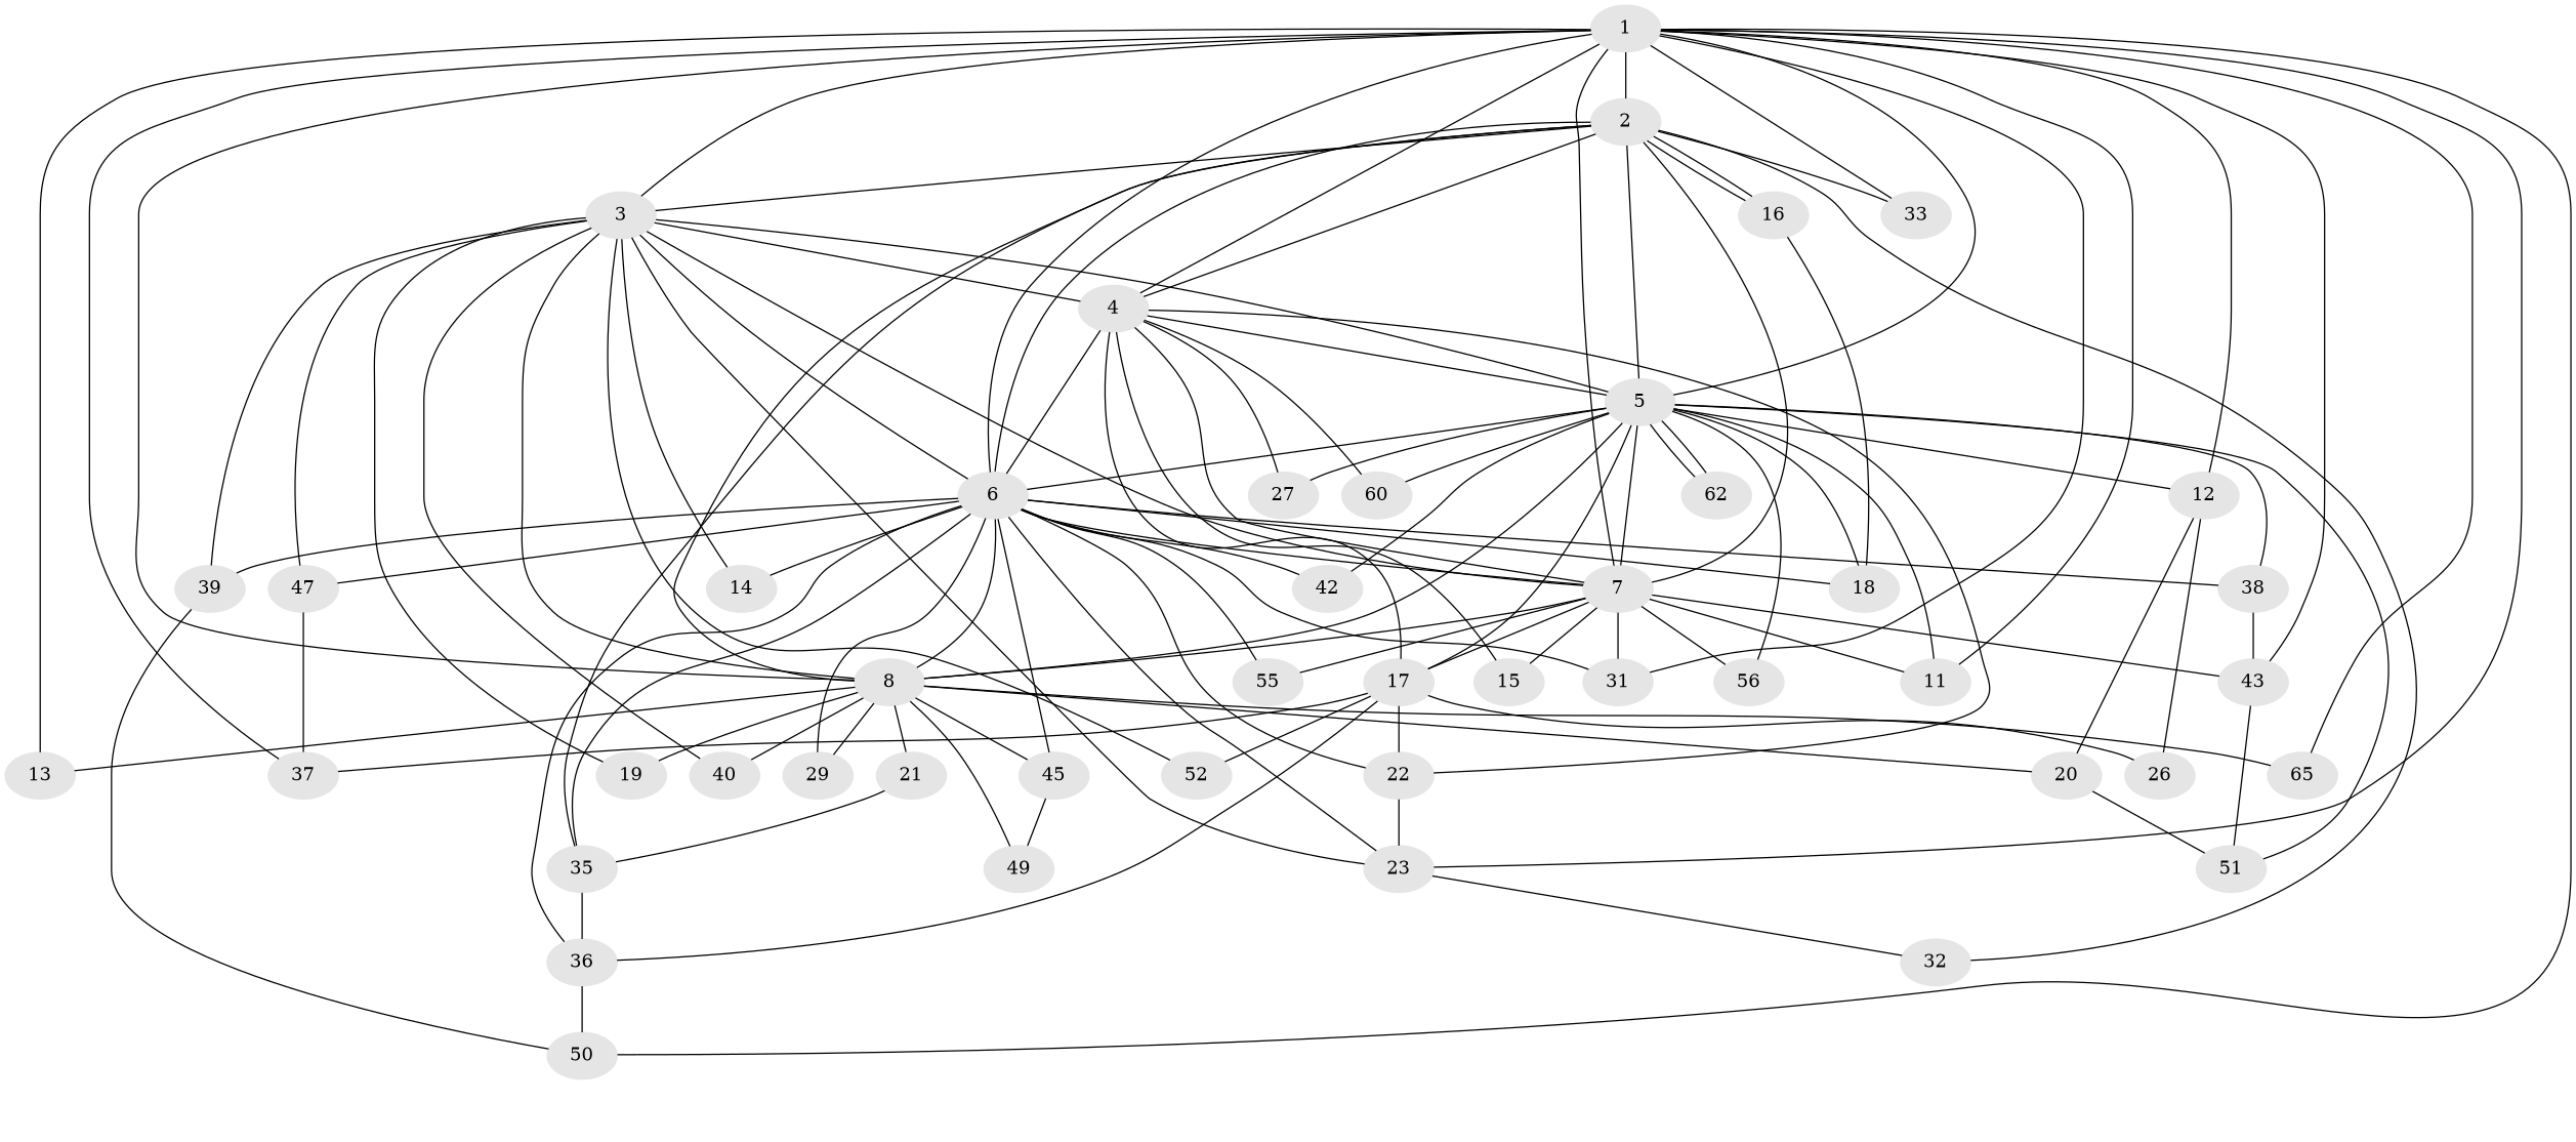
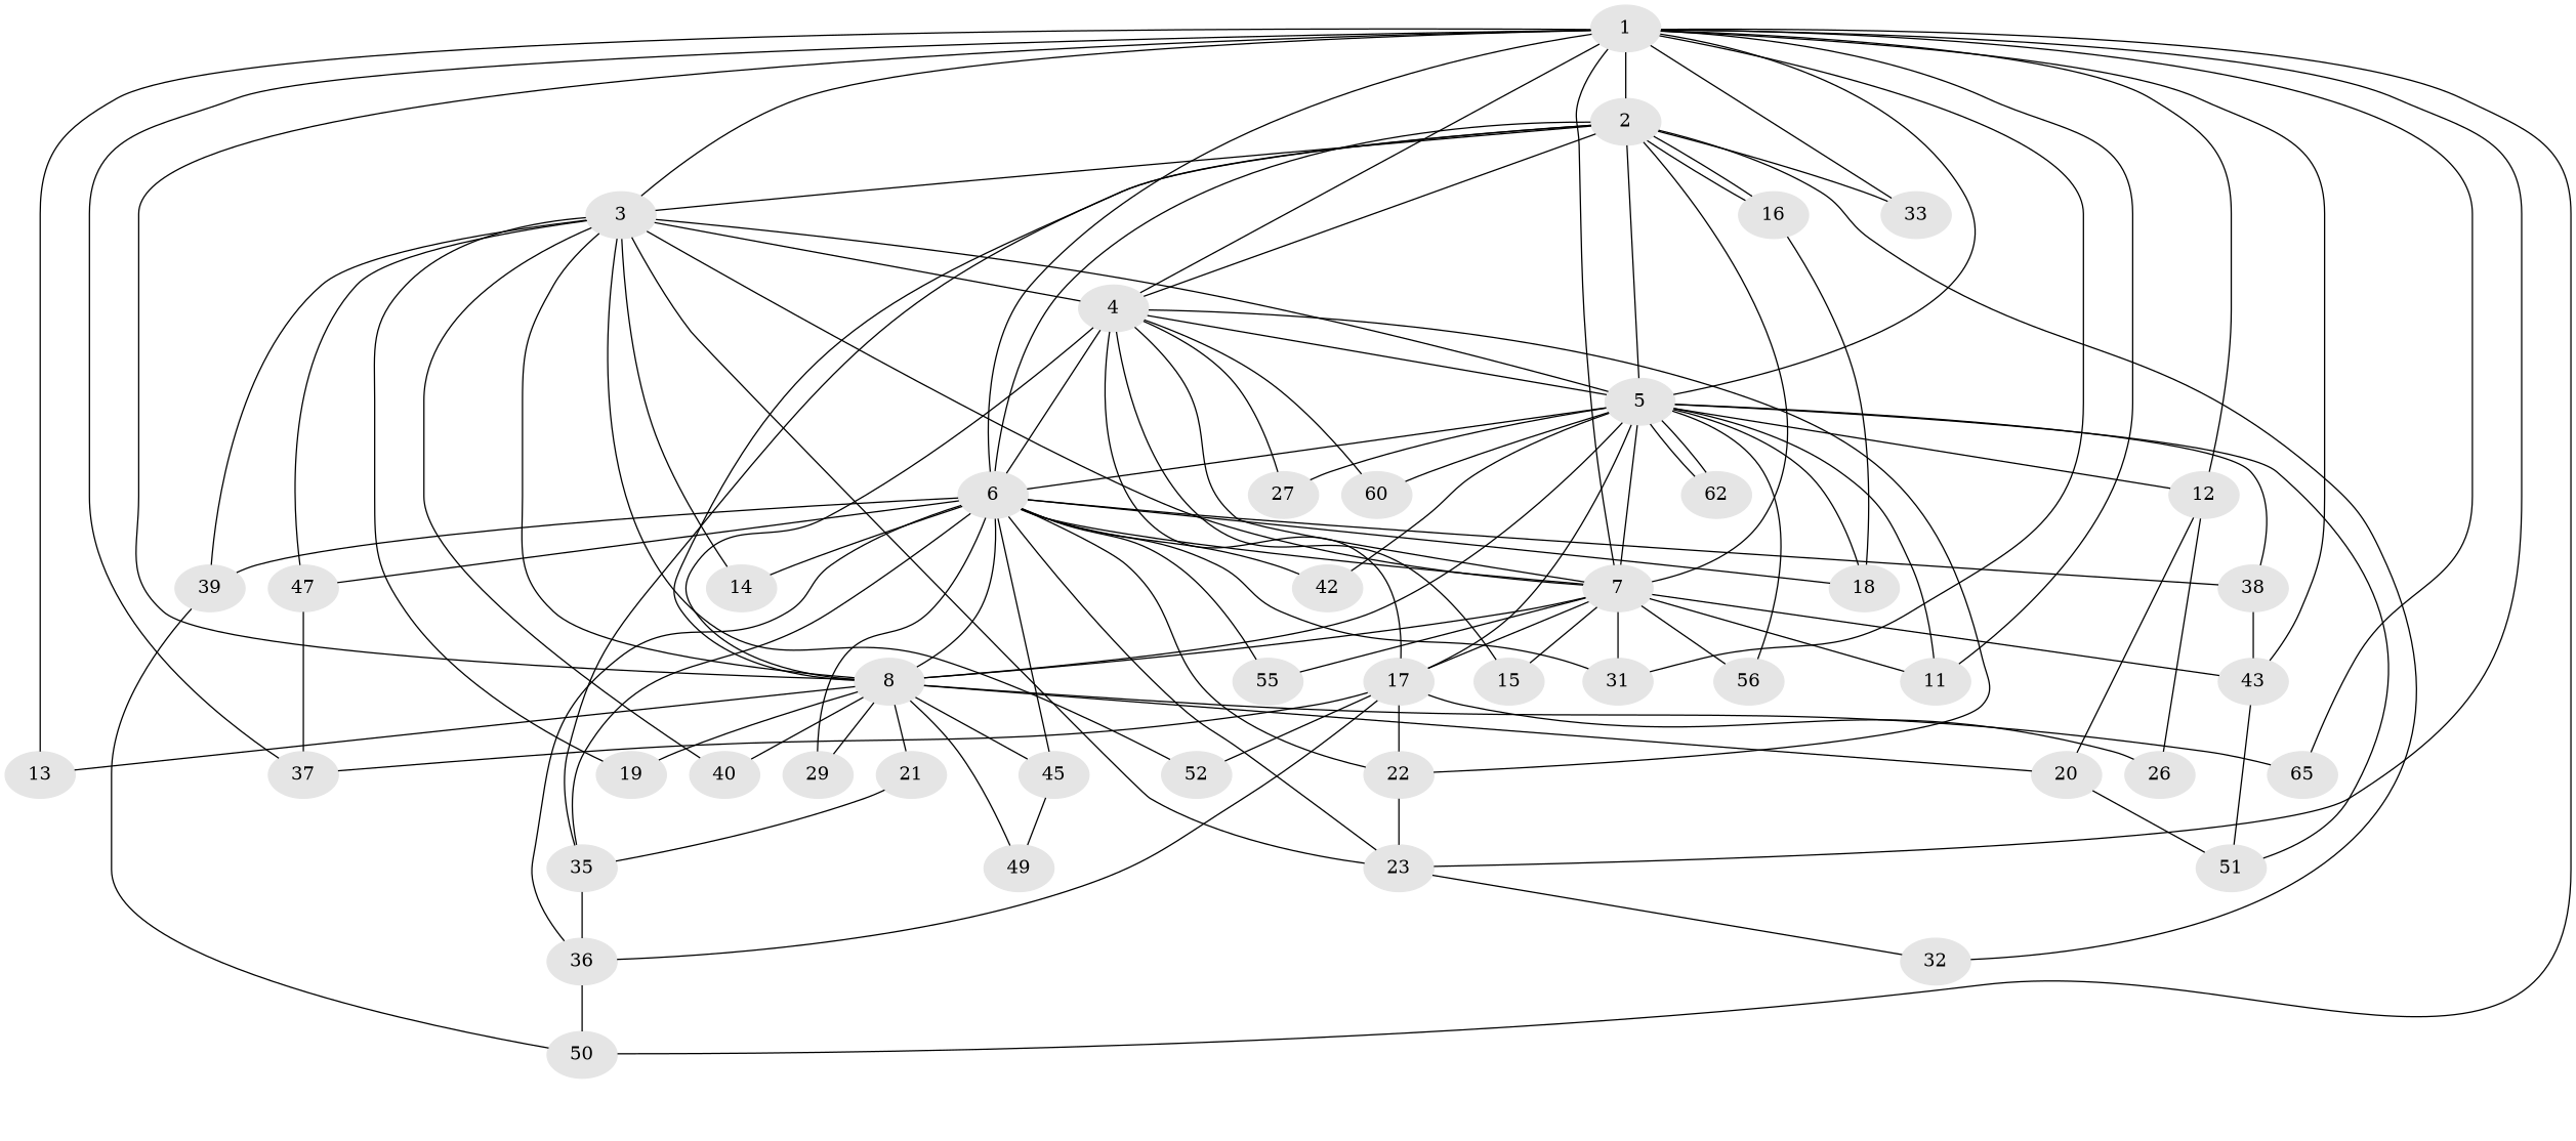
  graph {
    node [color=gray90 style=filled]
    1 [super="+54"]
    2 [super="+24"]
    3 [super="+30"]
    4 [super="+63"]
    5 [super="+46"]
    6 [super="+10"]
    7 [super="+28"]
    8 [super="+9"]
    11 [super="+61"]
    12
    13
    23 [super="+25"]
    31 [super="+58"]
    33
    37 [super="+53"]
    43 [super="+48"]
    50 [super="+59"]
    65
    16
    32
    35 [super="+44"]
    14
    19
    39
    40
    47
    52
    15
    17 [super="+34"]
    22 [super="+41"]
    27
    60
    18 [super="+66"]
    38
    42
    51 [super="+57"]
    56
    62
    29
    36 [super="+64"]
    45
    55
    20
    21
    49
    26
    1 -- 2 [weight=2]
    1 -- 3
    1 -- 4
    1 -- 5
    1 -- 6 [weight=2]
    1 -- 7
    1 -- 8 [weight=2]
    1 -- 11
    1 -- 12
    1 -- 13
    1 -- 23
    1 -- 31
    1 -- 33
    1 -- 37
    1 -- 43
    1 -- 50
    1 -- 65
    2 -- 3
    2 -- 4
    2 -- 5
    2 -- 6 [weight=2]
    2 -- 7
    2 -- 8 [weight=2]
    2 -- 33
    2 -- 16
    2 -- 16
    2 -- 32
    2 -- 35
    3 -- 4
    3 -- 5
-   3 -- 6 [weight=2]
    3 -- 7
    3 -- 8 [weight=3]
    3 -- 23
    3 -- 14
    3 -- 19
    3 -- 39
    3 -- 40
    3 -- 47
    3 -- 52
    4 -- 5
    4 -- 6 [weight=3]
    4 -- 7
+   4 -- 8 [weight=2]
    4 -- 15
    4 -- 17
    4 -- 22
    4 -- 27
    4 -- 60
    5 -- 6 [weight=3]
    5 -- 7
    5 -- 8 [weight=2]
    5 -- 11
    5 -- 12
    5 -- 17
    5 -- 27
    5 -- 60
    5 -- 18
    5 -- 38
    5 -- 42
    5 -- 51
    5 -- 56
    5 -- 62
    5 -- 62
    6 -- 7 [weight=2]
    6 -- 8 [weight=4]
    6 -- 23
    6 -- 31
    6 -- 35
    6 -- 14
    6 -- 39
    6 -- 47
    6 -- 22
    6 -- 18
    6 -- 38
    6 -- 42
    6 -- 29
    6 -- 36
    6 -- 45
    6 -- 55
    7 -- 8 [weight=3]
    7 -- 11
    7 -- 31
    7 -- 43
    7 -- 15
    7 -- 17
    7 -- 56
    7 -- 55
    8 -- 13
    8 -- 65
    8 -- 19
    8 -- 40
    8 -- 29
    8 -- 45
    8 -- 20
    8 -- 21
    8 -- 49
    12 -- 20
    12 -- 26
    23 -- 32
    43 -- 51
    16 -- 18
    35 -- 36
    39 -- 50
    47 -- 37
    17 -- 37
    17 -- 52
    17 -- 22
    17 -- 36
    17 -- 26
    22 -- 23
    38 -- 43
    36 -- 50
    45 -- 49
    20 -- 51
    21 -- 35
  }
